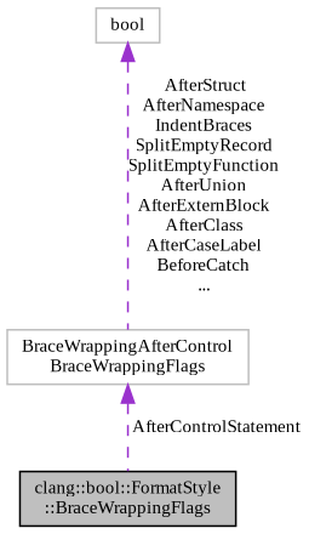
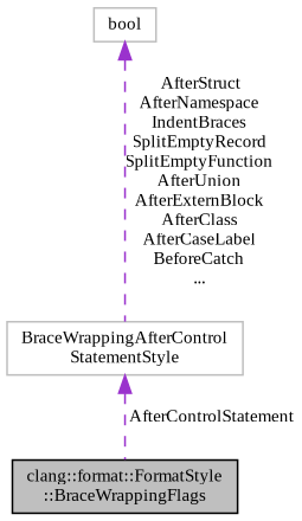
  digraph {
    fontname="Liberation Serif"
    node [color=grey75 fontname="Liberation Serif" fontsize=10 shape=record]
    edge [color=darkorchid3 dir=back fontname="Liberation Serif" fontsize=10 labelfontname=Helvetica labelfontsize=10 style=dashed]
-   n1 [color=black fillcolor=grey75 fontcolor=black height=0.2 label="clang::bool::FormatStyle\l::BraceWrappingFlags" style=filled width=0.4]
+   n1 [color=black fillcolor=grey75 fontcolor=black height=0.2 label="clang::format::FormatStyle\l::BraceWrappingFlags" style=filled width=0.4]
    n2 [height=0.2 label=bool width=0.4]
-   n3 [height=0.2 label="BraceWrappingAfterControl\lBraceWrappingFlags" width=0.4]
+   n3 [height=0.2 label="BraceWrappingAfterControl\lStatementStyle" width=0.4]
    n2 -> n3 [label=" AfterStruct\nAfterNamespace\nIndentBraces\nSplitEmptyRecord\nSplitEmptyFunction\nAfterUnion\nAfterExternBlock\nAfterClass\nAfterCaseLabel\nBeforeCatch\n..."]
    n3 -> n1 [label=" AfterControlStatement"]
  }
